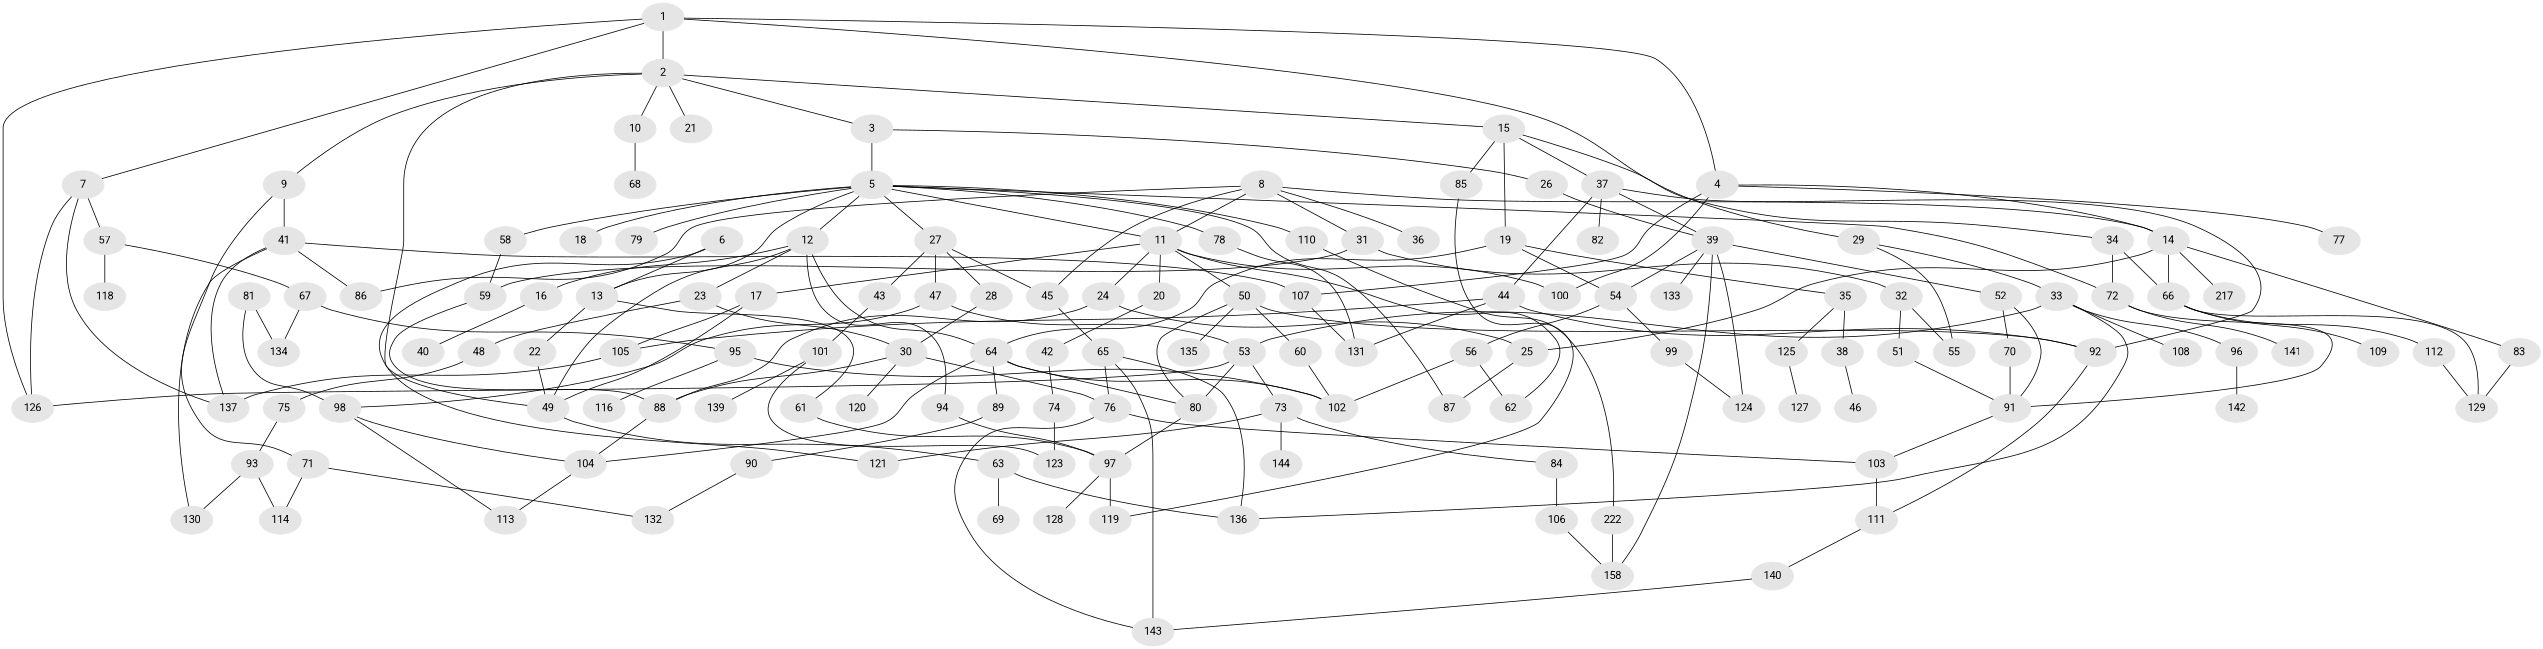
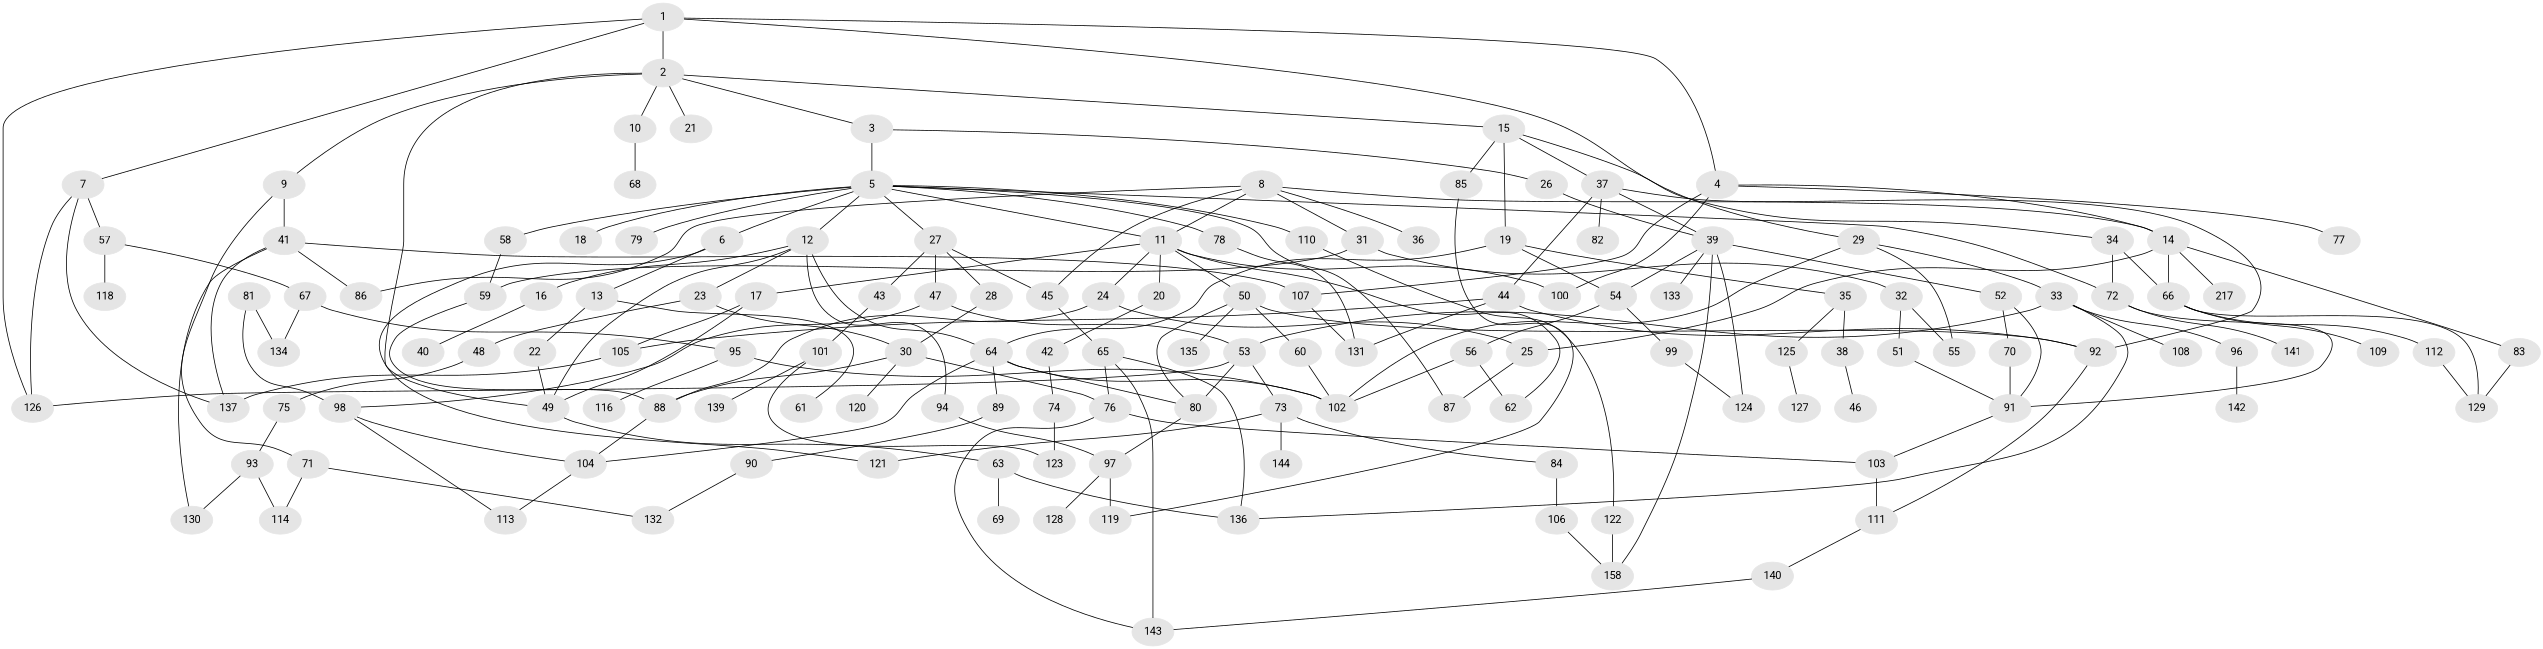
  graph {
    fontname=Roboto
    node [color=gray90 fontname=Roboto style=filled]
    edge [fontname=Roboto]
    1
    2
    4
    7
    29
    126
    3
    9
    10
    15
    21
    49
    14
    77
    100
    107
    57
    137
    33
    102
    55
    5
    26
    41
    71
    68
    19
    34
    37
    85
    63
    6
    11
    12
    18
    27
    58
    72
    78
    79
    87
    110
    39
    25
    66
    83
    n47 [label=217]
    131
    13
    121
    8
    31
    36
    45
    86
    17
    20
    24
    50
    62
    16
    23
    64
    94
    28
    43
    47
    59
    91
    141
-   122 [label=222]
+   122
    22
    61
    67
    118
    32
    65
    130
    114
    132
    105
    42
    88
    92
    60
    80
    135
    40
    30
    48
    89
    104
    97
    109
    112
    129
    35
    54
    44
    82
    119
    38
    125
    56
    99
    74
    76
    120
    75
    52
    124
    133
    n113 [label=158]
    101
    53
    98
    51
    96
    108
    136
    143
    103
    73
    142
    46
    127
    111
    70
    81
    134
    123
    139
    113
    93
    69
    84
    144
    95
    128
    90
    116
    106
    140
    1 -- 2
    1 -- 4
    1 -- 7
    1 -- 29
    1 -- 126
    2 -- 3
    2 -- 9
    2 -- 10
    2 -- 15
    2 -- 21
    2 -- 49
    4 -- 14
    4 -- 77
    4 -- 100
    4 -- 107
    7 -- 126
    7 -- 57
    7 -- 137
    29 -- 33
+   29 -- 102
    29 -- 55
    3 -- 5
    3 -- 26
    9 -- 41
    9 -- 71
    10 -- 68
    15 -- 19
    15 -- 34
    15 -- 37
    15 -- 85
    49 -- 63
    14 -- 25
    14 -- 66
    14 -- 83
    14 -- n47
    107 -- 131
    57 -- 67
    57 -- 118
    33 -- 53
    33 -- 96
    33 -- 108
    33 -- 136
-   5 -- 13
+   5 -- 6
    5 -- 11
    5 -- 12
    5 -- 18
    5 -- 27
    5 -- 58
    5 -- 72
    5 -- 78
    5 -- 79
    5 -- 87
    5 -- 110
    26 -- 39
    41 -- 107
    41 -- 137
    41 -- 86
    41 -- 130
    71 -- 114
    71 -- 132
    19 -- 64
    19 -- 35
    19 -- 54
    34 -- 72
    34 -- 66
    37 -- 39
    37 -- 92
    37 -- 44
    37 -- 82
    85 -- 119
    63 -- 136
    63 -- 69
    6 -- 13
    6 -- 121
    11 -- 100
    11 -- 17
    11 -- 20
    11 -- 24
    11 -- 50
    11 -- 62
    12 -- 49
    12 -- 16
    12 -- 23
    12 -- 64
    12 -- 94
    27 -- 45
    27 -- 28
    27 -- 43
    27 -- 47
    58 -- 59
    72 -- 91
    72 -- 141
    78 -- 131
    110 -- 122
    39 -- 54
    39 -- 52
    39 -- 124
    39 -- 133
    39 -- n113
    25 -- 87
    66 -- 109
    66 -- 112
    66 -- 129
    83 -- 129
    13 -- 22
    13 -- 61
    8 -- 14
    8 -- 11
    8 -- 31
    8 -- 36
    8 -- 45
    8 -- 86
    31 -- 59
    31 -- 32
    45 -- 65
    17 -- 49
    17 -- 105
    20 -- 42
    24 -- 25
    24 -- 88
    50 -- 92
    50 -- 60
    50 -- 80
    50 -- 135
    16 -- 40
    23 -- 30
    23 -- 48
    64 -- 102
    64 -- 80
    64 -- 89
    64 -- 104
    94 -- 97
    28 -- 30
    43 -- 101
    47 -- 53
    47 -- 98
    59 -- 88
    91 -- 103
    122 -- n113
    22 -- 49
-   61 -- 97
    67 -- 134
    67 -- 95
    32 -- 55
    32 -- 51
    65 -- 76
    65 -- 136
    65 -- 143
    105 -- 137
    42 -- 74
    88 -- 104
    92 -- 111
    60 -- 102
    80 -- 97
    30 -- 88
    30 -- 76
    30 -- 120
    48 -- 75
    89 -- 90
    104 -- 113
    97 -- 119
    97 -- 128
    112 -- 129
    35 -- 38
    35 -- 125
    54 -- 56
    54 -- 99
    44 -- 131
    44 -- 105
    44 -- 92
    38 -- 46
    125 -- 127
    56 -- 102
    56 -- 62
    99 -- 124
    74 -- 123
    76 -- 143
    76 -- 103
    75 -- 93
    52 -- 91
    52 -- 70
    101 -- 123
    101 -- 139
    53 -- 126
    53 -- 80
    53 -- 73
    98 -- 104
    98 -- 113
    51 -- 91
    96 -- 142
    103 -- 111
    73 -- 121
    73 -- 84
    73 -- 144
    111 -- 140
    70 -- 91
    81 -- 98
    81 -- 134
    93 -- 130
    93 -- 114
    84 -- 106
    95 -- 102
    95 -- 116
    90 -- 132
    106 -- n113
    140 -- 143
  }
